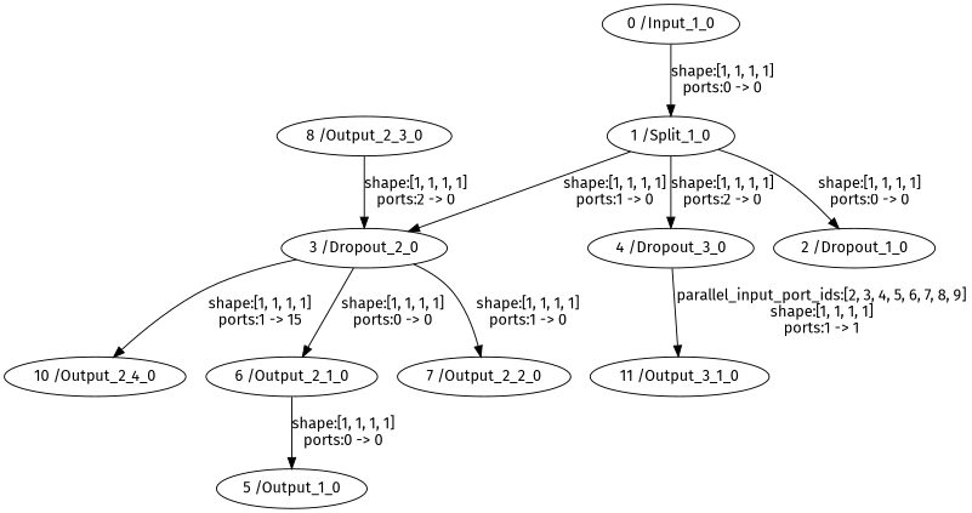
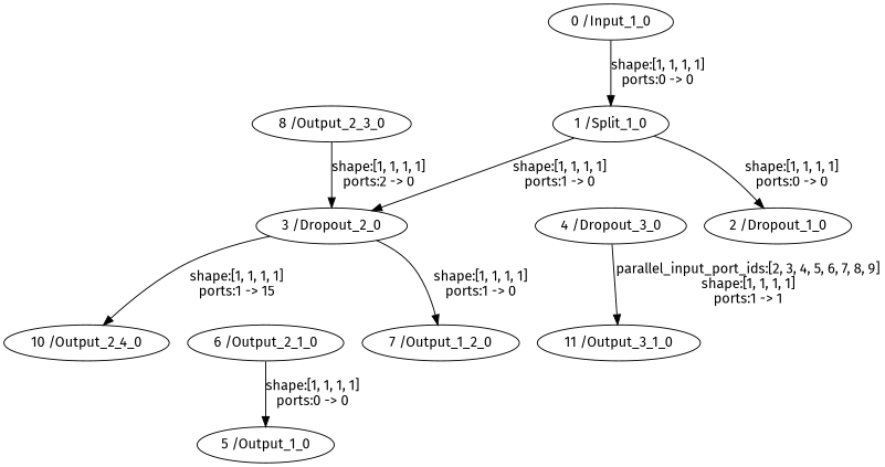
  strict digraph {
    fontname="Fira Sans"
    node [fontname="Fira Sans" type=output]
    edge [fontname="Fira Sans" style=solid]
    "0 /Input_1_0" [type=Input_1]
    "1 /Split_1_0" [type=Split_1]
    "2 /Dropout_1_0" [type=Dropout_1]
    "3 /Dropout_2_0" [type=Dropout_2]
    "4 /Dropout_3_0" [type=Dropout_3]
    "6 /Output_2_1_0" [type=Output_2_1]
-   "7 /Output_2_2_0" [type=Output_2_2]
+   "7 /Output_2_2_0" [type=Output_2_2 label="7 /Output_1_2_0"]
    "10 /Output_2_4_0"
    "11 /Output_3_1_0"
    "5 /Output_1_0" [type=Output_1]
    "8 /Output_2_3_0" [type=Output_2_3]
    "0 /Input_1_0" -> "1 /Split_1_0" [label="shape:[1, 1, 1, 1]\nports:0 -> 0"]
    "1 /Split_1_0" -> "2 /Dropout_1_0" [label="shape:[1, 1, 1, 1]\nports:0 -> 0"]
    "1 /Split_1_0" -> "3 /Dropout_2_0" [label="shape:[1, 1, 1, 1]\nports:1 -> 0"]
-   "1 /Split_1_0" -> "4 /Dropout_3_0" [label="shape:[1, 1, 1, 1]\nports:2 -> 0"]
-   "3 /Dropout_2_0" -> "6 /Output_2_1_0" [label="shape:[1, 1, 1, 1]\nports:0 -> 0"]
    "3 /Dropout_2_0" -> "7 /Output_2_2_0" [label="shape:[1, 1, 1, 1]\nports:1 -> 0"]
    "3 /Dropout_2_0" -> "10 /Output_2_4_0" [label="shape:[1, 1, 1, 1]\nports:1 -> 15"]
    "4 /Dropout_3_0" -> "11 /Output_3_1_0" [label="parallel_input_port_ids:[2, 3, 4, 5, 6, 7, 8, 9]\nshape:[1, 1, 1, 1]\nports:1 -> 1"]
    "6 /Output_2_1_0" -> "5 /Output_1_0" [label="shape:[1, 1, 1, 1]\nports:0 -> 0"]
    "8 /Output_2_3_0" -> "3 /Dropout_2_0" [label="shape:[1, 1, 1, 1]\nports:2 -> 0"]
  }
